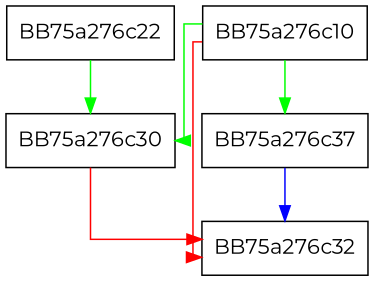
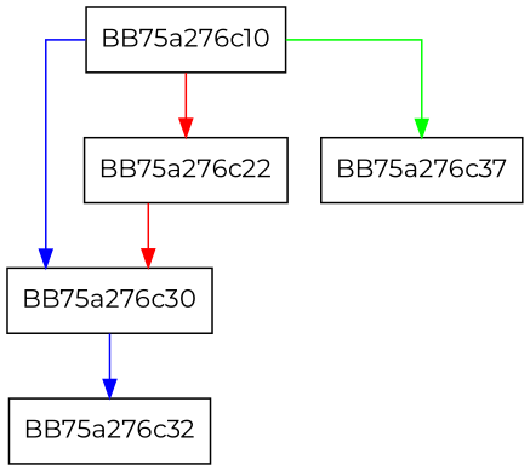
  digraph {
    fontname=Montserrat
    splines=ortho
    node [fontname=Montserrat shape=box]
    edge [color=green fontname=Montserrat]
    BB75a276c10
    BB75a276c30
    BB75a276c22
    BB75a276c37
    BB75a276c32
-   BB75a276c10 -> BB75a276c30
-   BB75a276c10 -> BB75a276c32 [color=red]
+   BB75a276c10 -> BB75a276c30 [color=blue]
+   BB75a276c10 -> BB75a276c22 [color=red]
    BB75a276c10 -> BB75a276c37
-   BB75a276c30 -> BB75a276c32 [color=red]
-   BB75a276c22 -> BB75a276c30
-   BB75a276c37 -> BB75a276c32 [color=blue]
+   BB75a276c30 -> BB75a276c32 [color=blue]
+   BB75a276c22 -> BB75a276c30 [color=red]
  }
